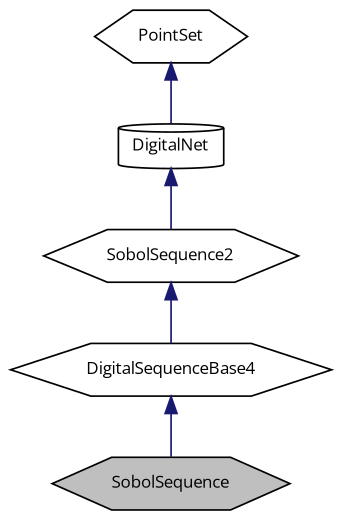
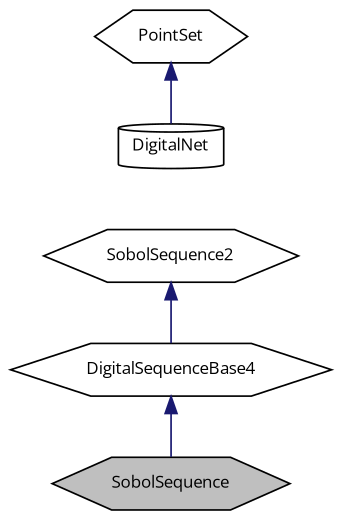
  digraph {
    fontname="Open Sans"
    node [color=black fontname="Open Sans" fontsize=10 shape=hexagon]
    edge [color=midnightblue dir=back fontname="Open Sans" fontsize=10 labelfontname=Helvetica labelfontsize=10 style=solid]
    n1 [fillcolor=grey75 fontcolor=black height=0.2 label=SobolSequence style=filled width=0.4]
    n2 [height=0.2 label=DigitalSequenceBase4 width=0.4]
    n3 [height=0.2 label=SobolSequence2 width=0.4]
    n4 [height=0.2 label=DigitalNet shape=cylinder width=0.4]
    n5 [height=0.2 label=PointSet width=0.4]
    n2 -> n1
    n3 -> n2
-   n4 -> n3
    n5 -> n4
  }
